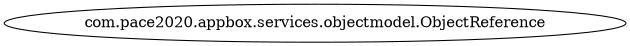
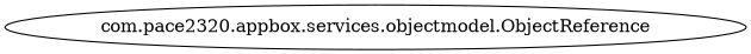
  digraph {
    concentrate=true
    rankdir=TB
    ranksep=2.0
-   "com.pace2020.appbox.services.objectmodel.ObjectReference"
+   "com.pace2020.appbox.services.objectmodel.ObjectReference" [label="com.pace2320.appbox.services.objectmodel.ObjectReference"]
  }
